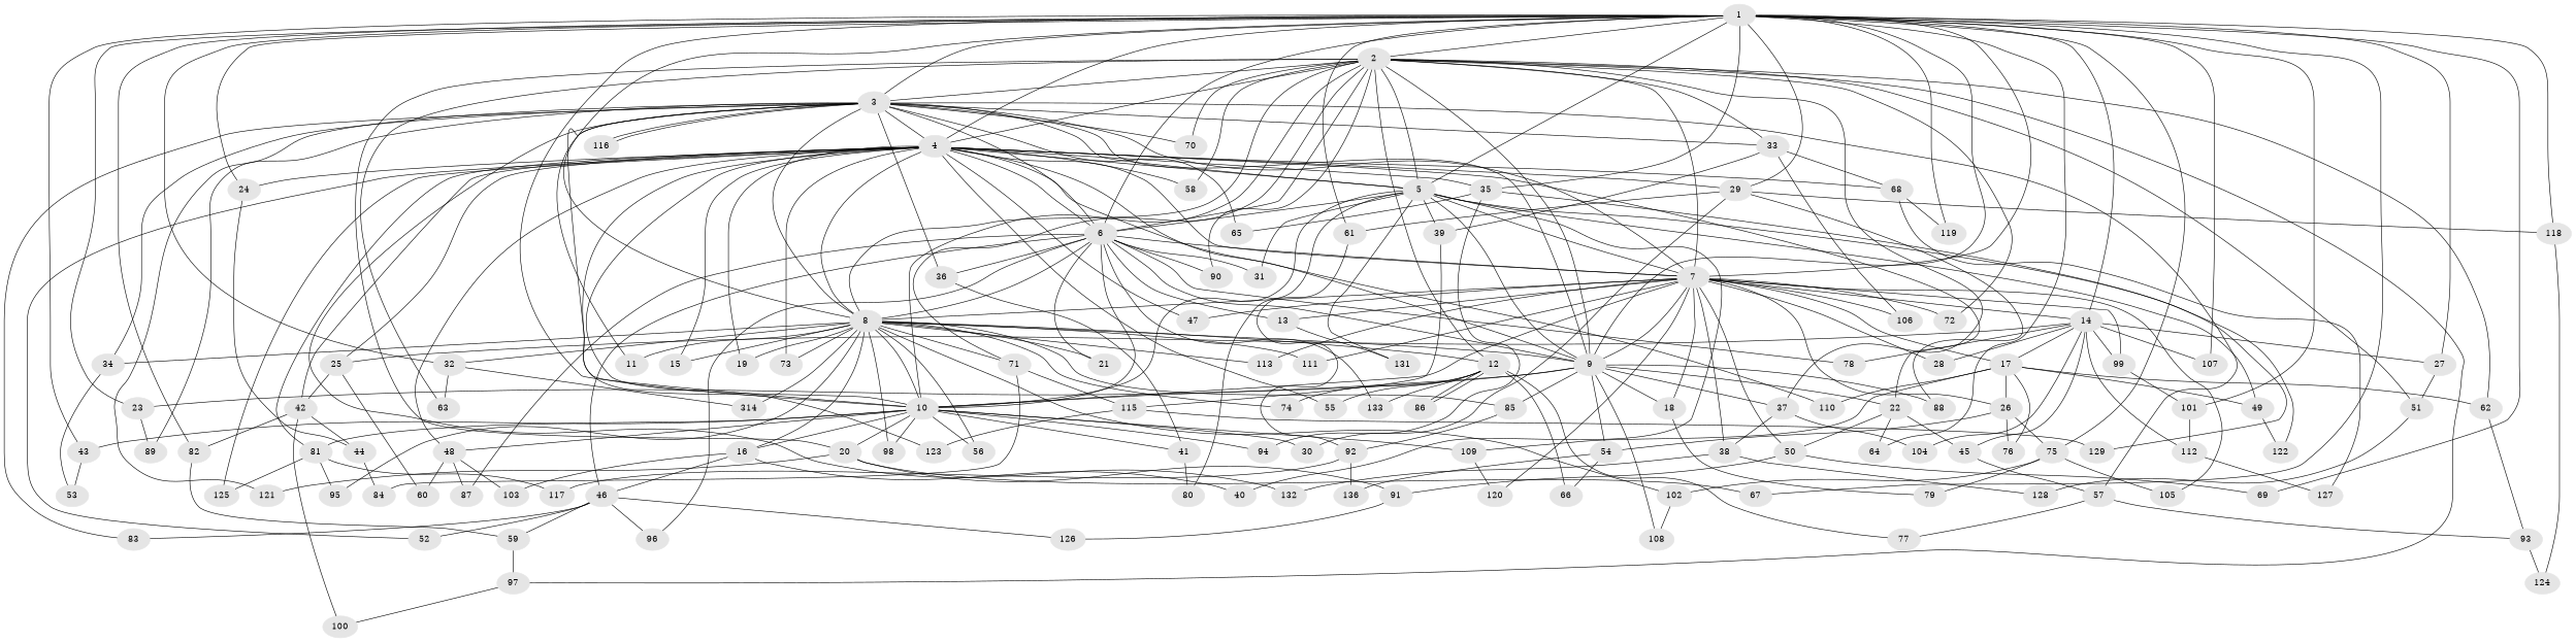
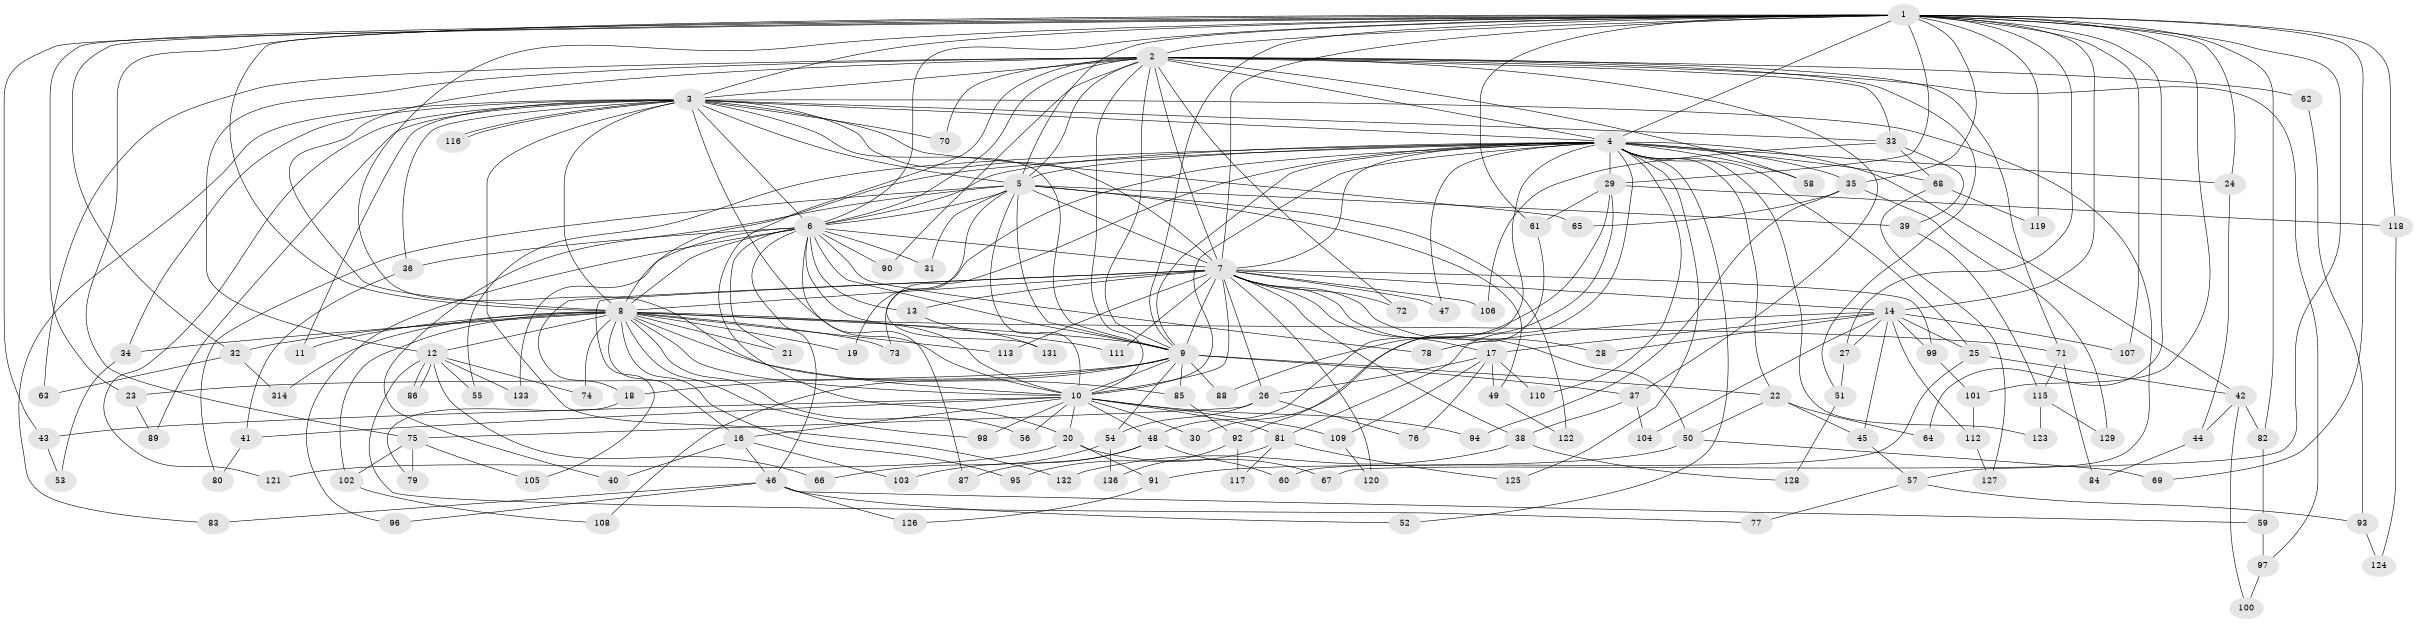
  graph {
    node [color=gray90 style=filled]
    1
    2
    3
    4
    5
    6
    7
    8
    9
    10
    14
    23
    24
    27
    29
    32
    35
    43
    61
    64
    67
    69
    75
    82
    101
    107
    118
    119
    12
    20
    33
    37
    51
    58
    62
    63
    70
    71
    72
    90
    97
    11
    34
    36
    57
    65
    83
    89
    116
    121
    132
-   15
    19
    22
    25
    42
    47
    48
    52
    55
    68
    73
    81
    110
    123
    125
    31
    39
    40
    49
    80
    122
    131
    13
    21
    46
    78
    87
    96
    133
    17
    18
    26
    28
    38
    50
    99
    105
    106
    111
    113
    120
    16
    56
    74
    85
    95
    98
    102
    n100 [label=314]
    54
    88
    108
    30
    41
    94
    109
    45
    104
    112
    44
    129
    53
    92
    79
    59
    124
    66
    77
    86
    91
    128
    93
    115
    84
    100
    60
    103
    127
    117
    126
    76
    n133 [label=136]
    1 -- 2
    1 -- 3
    1 -- 4
    1 -- 5
    1 -- 6
    1 -- 7
    1 -- 8
    1 -- 9
    1 -- 10
    1 -- 14
    1 -- 23
    1 -- 24
    1 -- 27
    1 -- 29
    1 -- 32
    1 -- 35
    1 -- 43
    1 -- 61
    1 -- 64
    1 -- 67
    1 -- 69
    1 -- 75
    1 -- 82
    1 -- 101
    1 -- 107
    1 -- 118
    1 -- 119
    2 -- 3
    2 -- 4
    2 -- 5
    2 -- 6
    2 -- 7
    2 -- 8
    2 -- 9
    2 -- 10
    2 -- 12
    2 -- 20
    2 -- 33
    2 -- 37
    2 -- 51
    2 -- 58
    2 -- 62
    2 -- 63
    2 -- 70
    2 -- 71
    2 -- 72
    2 -- 90
    2 -- 97
    3 -- 4
    3 -- 5
    3 -- 6
    3 -- 7
    3 -- 8
    3 -- 9
    3 -- 10
    3 -- 33
    3 -- 70
    3 -- 11
    3 -- 34
    3 -- 36
    3 -- 57
    3 -- 65
    3 -- 83
    3 -- 89
    3 -- 116
    3 -- 116
    3 -- 121
    3 -- 132
    4 -- 5
    4 -- 6
    4 -- 7
    4 -- 8
    4 -- 9
    4 -- 10
    4 -- 24
    4 -- 29
    4 -- 35
    4 -- 58
-   4 -- 15
    4 -- 19
    4 -- 22
    4 -- 25
    4 -- 42
    4 -- 47
    4 -- 48
    4 -- 52
    4 -- 55
    4 -- 68
    4 -- 73
    4 -- 81
    4 -- 110
    4 -- 123
    4 -- 125
    5 -- 6
    5 -- 7
    5 -- 9
    5 -- 10
    5 -- 31
    5 -- 39
    5 -- 40
    5 -- 49
    5 -- 80
    5 -- 122
    5 -- 131
    6 -- 7
    6 -- 8
    6 -- 9
    6 -- 10
    6 -- 90
    6 -- 36
    6 -- 31
    6 -- 13
    6 -- 21
    6 -- 46
    6 -- 78
    6 -- 87
    6 -- 96
    6 -- 133
    7 -- 8
    7 -- 9
    7 -- 10
    7 -- 14
    7 -- 72
    7 -- 47
    7 -- 13
    7 -- 17
    7 -- 18
    7 -- 26
    7 -- 28
    7 -- 38
    7 -- 50
    7 -- 99
    7 -- 105
    7 -- 106
    7 -- 111
    7 -- 113
    7 -- 120
    8 -- 9
    8 -- 10
    8 -- 32
    8 -- 12
    8 -- 71
    8 -- 11
    8 -- 34
-   8 -- 15
    8 -- 19
    8 -- 73
    8 -- 21
    8 -- 111
    8 -- 113
    8 -- 16
    8 -- 56
    8 -- 74
    8 -- 85
    8 -- 95
    8 -- 98
    8 -- 102
    8 -- n100
    9 -- 10
    9 -- 23
    9 -- 37
    9 -- 22
    9 -- 18
    9 -- 85
    9 -- 54
    9 -- 88
    9 -- 108
    10 -- 43
    10 -- 20
    10 -- 48
    10 -- 81
    10 -- 16
    10 -- 56
    10 -- 98
    10 -- 30
    10 -- 41
    10 -- 94
    10 -- 109
    14 -- 27
    14 -- 107
    14 -- 25
    14 -- 78
    14 -- 17
    14 -- 28
    14 -- 99
    14 -- 45
    14 -- 104
    14 -- 112
    23 -- 89
    24 -- 44
    27 -- 51
    29 -- 61
    29 -- 118
    29 -- 88
    29 -- 30
    32 -- 63
    32 -- n100
    35 -- 65
    35 -- 94
    35 -- 129
    43 -- 53
    61 -- 92
    75 -- 105
    75 -- 102
    75 -- 79
    82 -- 59
    101 -- 112
    118 -- 124
    12 -- 55
    12 -- 133
    12 -- 74
    12 -- 66
    12 -- 77
    12 -- 86
    12 -- 86
    20 -- 67
    20 -- 121
    20 -- 91
    33 -- 68
    33 -- 39
    33 -- 106
    37 -- 38
    37 -- 104
    51 -- 128
    62 -- 93
    71 -- 115
    71 -- 84
    97 -- 100
    34 -- 53
    36 -- 41
    57 -- 77
    57 -- 93
    22 -- 64
    22 -- 50
    22 -- 45
    25 -- 42
    25 -- 60
    42 -- 82
    42 -- 44
    42 -- 100
    48 -- 87
    48 -- 60
    48 -- 103
    68 -- 119
    68 -- 127
    81 -- 125
    81 -- 95
    81 -- 117
    39 -- 115
    49 -- 122
    13 -- 131
    46 -- 83
    46 -- 52
    46 -- 96
    46 -- 59
    46 -- 126
-   17 -- 62
    17 -- 110
    17 -- 49
    17 -- 26
    17 -- 109
    17 -- 76
    18 -- 79
    26 -- 75
    26 -- 54
    26 -- 76
    38 -- 132
    38 -- 128
    50 -- 69
    50 -- 91
    99 -- 101
    16 -- 40
    16 -- 46
    16 -- 103
    85 -- 92
    102 -- 108
    54 -- 66
    54 -- n133
    41 -- 80
    109 -- 120
    45 -- 57
    112 -- 127
    44 -- 84
    92 -- 117
    92 -- n133
    59 -- 97
    91 -- 126
    93 -- 124
    115 -- 123
    115 -- 129
  }
